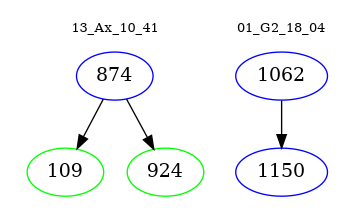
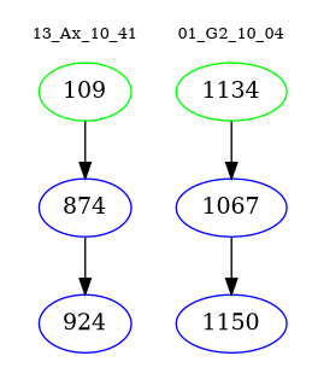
  digraph {
    node [color=blue]
    edge [color=black]
    n1 [color=green label=109]
    n2 [label=874]
-   n3 [color=green label=924]
-   n5 [label=1062]
+   n3 [label=924]
+   n4 [color=green label=1134]
+   n5 [label=1067]
    n6 [label=1150]
    subgraph cluster_1 {
      color=white
      fontsize=10
      label="13_Ax_10_41"
      n1
      n2
      n3
    }
    subgraph cluster_2 {
      color=white
      fontsize=10
-     label="01_G2_18_04"
+     label="01_G2_10_04"
+     n4
      n5
      n6
    }
-   n2 -> n1
+   n1 -> n2
    n2 -> n3
+   n4 -> n5
    n5 -> n6
  }
